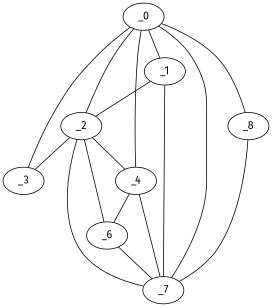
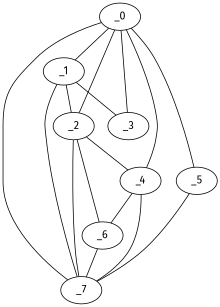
  graph {
    fontname="Fira Sans"
    node [fontname="Fira Sans" x=76 y=6]
    edge [fontname="Fira Sans" valence=2]
    _0 [x=47]
    _1 [y=79]
    _2 [y=87]
    _3 [x=77 y=68]
    _4 [x=78 y=109]
-   _5 [x=84 label=_8]
+   _5 [x=84]
    _7 [x=86 y=52]
    _6 [x=85 y=118]
    _0 -- _1
    _0 -- _2
    _0 -- _3 [valence=1]
    _0 -- _4 [valence=1]
    _0 -- _5 [valence=1]
    _0 -- _7
    _1 -- _2
-   _2 -- _3
+   _1 -- _3
    _1 -- _7
    _2 -- _4
    _2 -- _7 [valence=1]
    _2 -- _6
    _4 -- _7
    _4 -- _6 [valence=1]
    _5 -- _7 [valence=1]
    _6 -- _7 [valence=1]
  }
